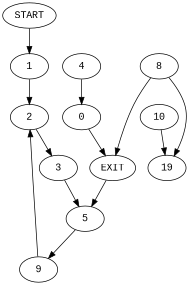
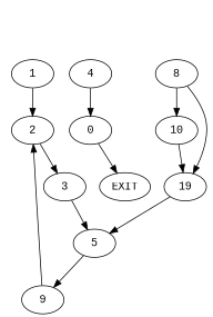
  digraph {
    fontname="Liberation Mono"
    node [fontname="Liberation Mono"]
    edge [fontname="Liberation Mono"]
-   n1 [label=START]
    1
    2
    n4 [label=EXIT]
    3
    5
    n7 [label=0]
    4
    9
    8
    10
    n12 [label=19]
-   n1 -> 1
    1 -> 2
    2 -> 3
    3 -> 5
    5 -> 9
    n7 -> n4
    4 -> n7
    9 -> 2
-   8 -> n4
+   8 -> 10
    8 -> n12
    10 -> n12
-   n4 -> 5
+   n12 -> 5
  }
